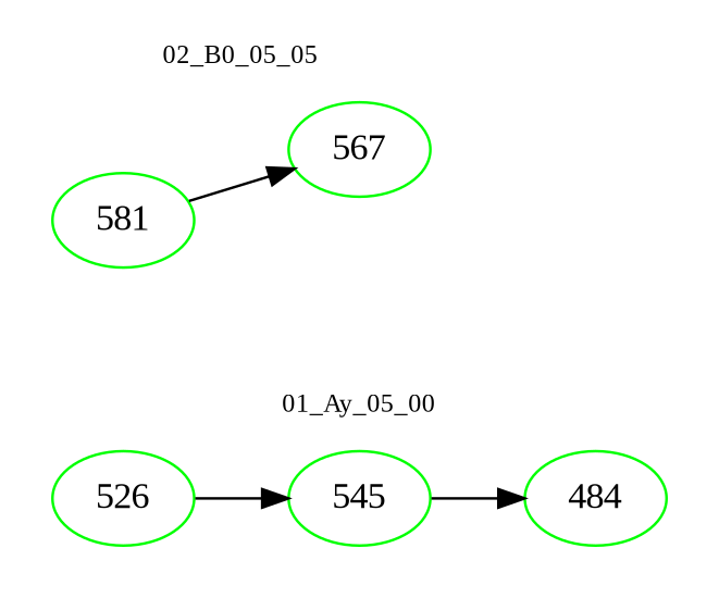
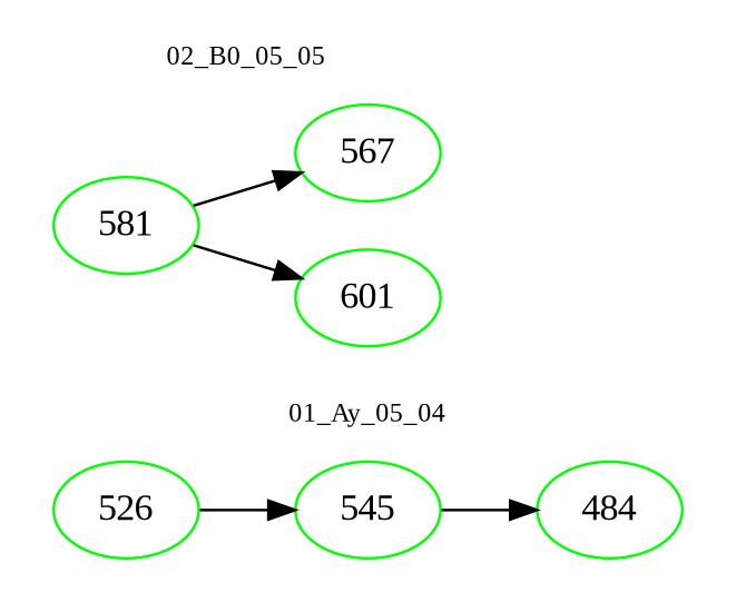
  digraph {
    fontname="Liberation Serif"
    rankdir=LR
    node [color=green fontname="Liberation Serif"]
    edge [color=black fontname="Liberation Serif"]
    n1 [label=526]
    n2 [label=484]
    n3 [label=545]
    n4 [label=581]
+   n5 [label=601]
    n6 [label=567]
    subgraph cluster_1 {
      color=white
      fontsize=10
-     label="01_Ay_05_00"
+     label="01_Ay_05_04"
      n1
      n2
      n3
    }
    subgraph cluster_2 {
      color=white
      fontsize=10
      label="02_B0_05_05"
      n4
+     n5
      n6
    }
    n1 -> n3
    n3 -> n2
+   n4 -> n5
    n4 -> n6
  }
